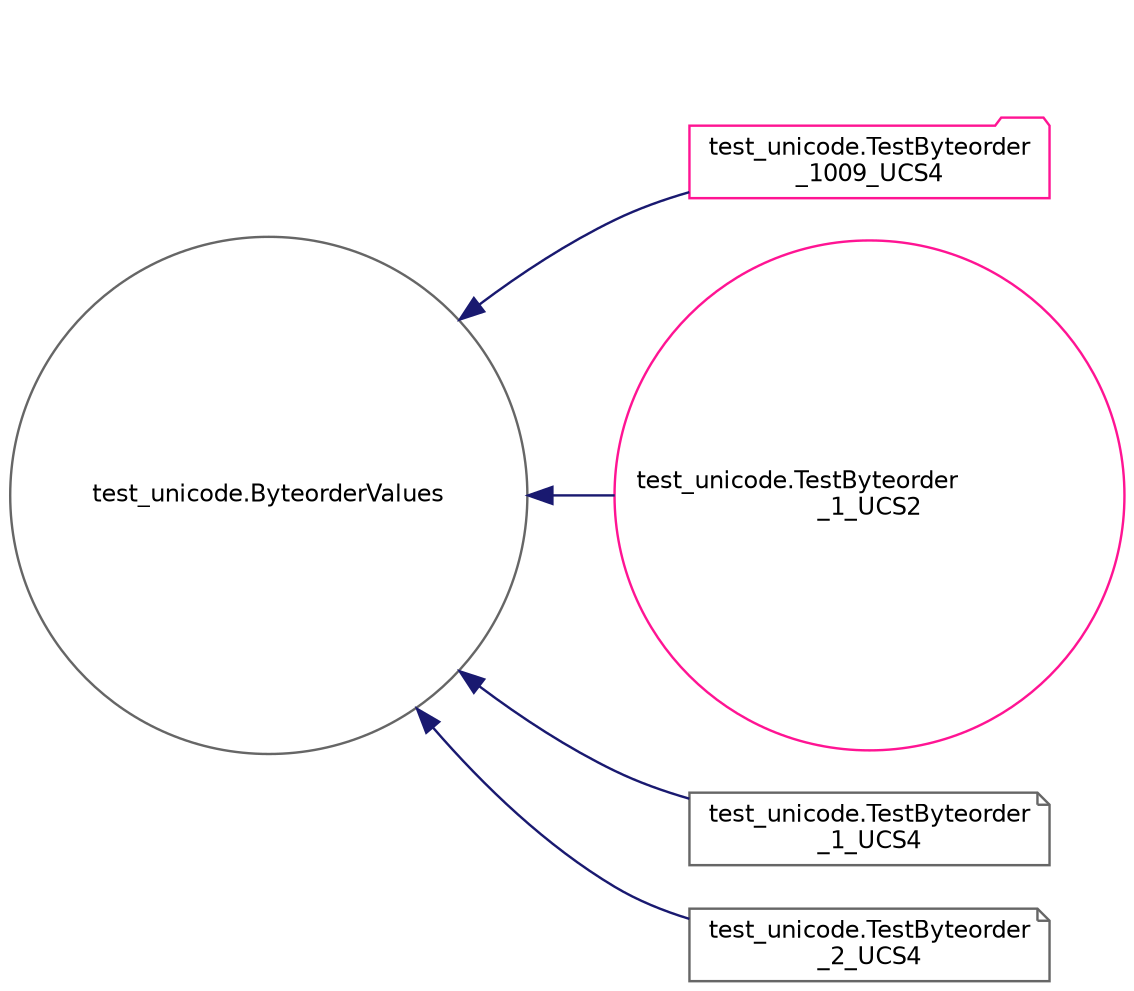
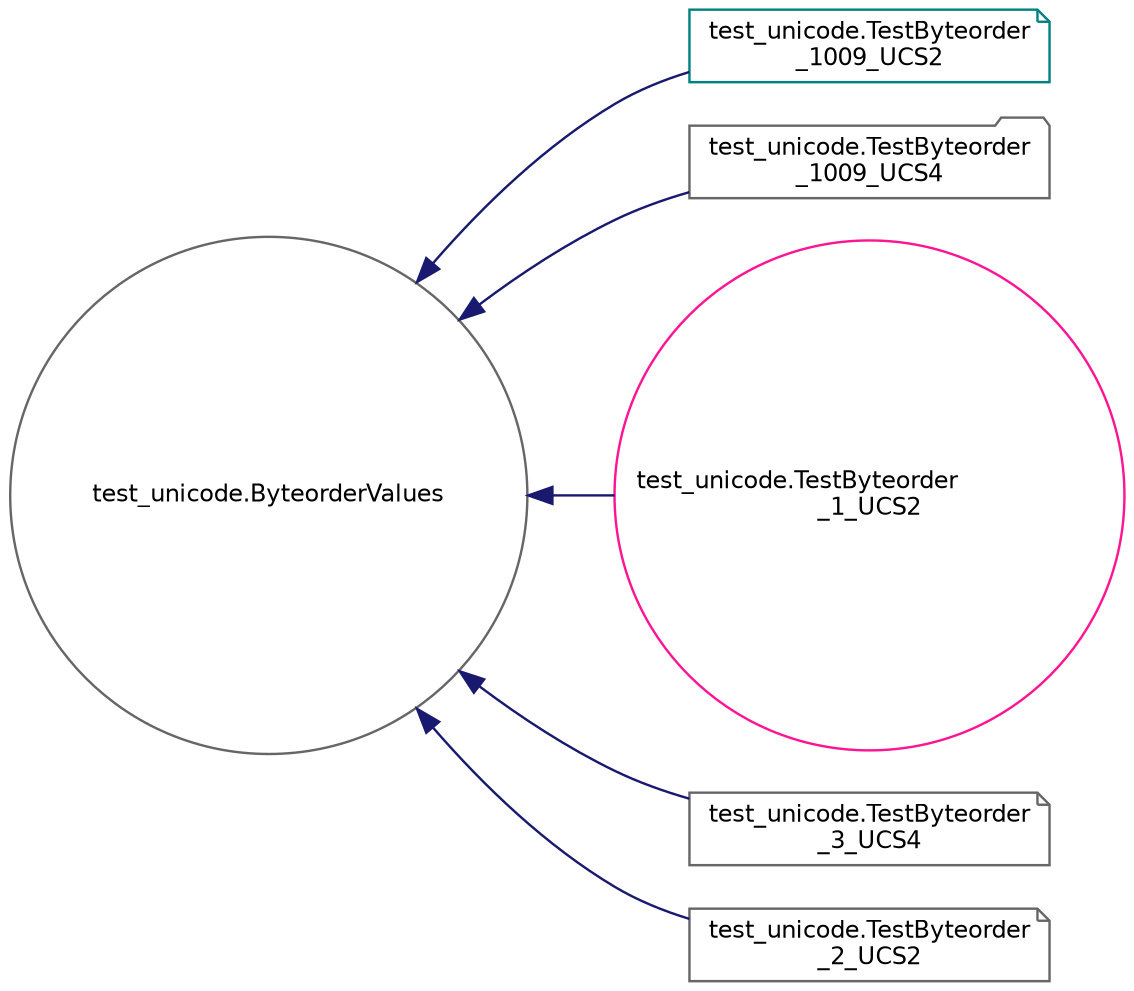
  digraph {
    rankdir=LR
    node [color=gray40 fillcolor=white fontname=Helvetica fontsize=10 shape=note style=filled]
    edge [color=midnightblue dir=back fontname=Helvetica fontsize=10 labelfontname=Helvetica labelfontsize=10 style=solid]
    n1 [height=0.2 label="test_unicode.ByteorderValues" shape=circle width=0.4]
-   n3 [color=deeppink height=0.2 label="test_unicode.TestByteorder\l_1009_UCS4" shape=folder width=0.4]
+   n2 [color=teal height=0.2 label="test_unicode.TestByteorder\l_1009_UCS2" width=0.4]
+   n3 [height=0.2 label="test_unicode.TestByteorder\l_1009_UCS4" shape=folder width=0.4]
    n4 [color=deeppink height=0.2 label="test_unicode.TestByteorder\l_1_UCS2" shape=circle width=0.4]
-   n5 [height=0.2 label="test_unicode.TestByteorder\l_1_UCS4" width=0.4]
-   n6 [height=0.2 label="test_unicode.TestByteorder\l_2_UCS4" width=0.4]
+   n5 [height=0.2 label="test_unicode.TestByteorder\l_3_UCS4" width=0.4]
+   n6 [height=0.2 label="test_unicode.TestByteorder\l_2_UCS2" width=0.4]
+   n1 -> n2
    n1 -> n3
    n1 -> n4
    n1 -> n5
    n1 -> n6
  }
